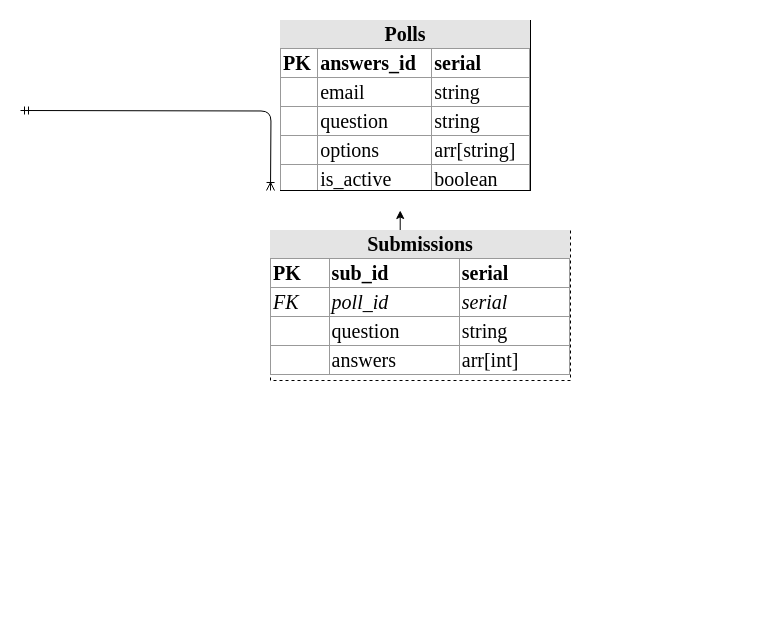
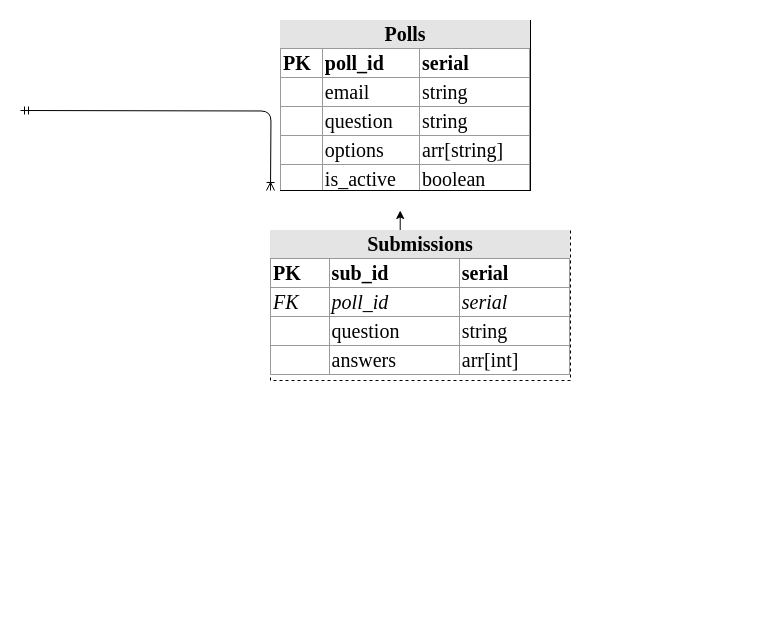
  <mxCell id="0" />
  <mxCell id="1" parent="0" />
- <mxCell id="2" value="&lt;div style=&quot;text-align: center; box-sizing: border-box; width: 100%; background: rgb(228, 228, 228); padding: 2px; font-size: 20px;&quot;&gt;&lt;b style=&quot;font-size: 20px;&quot;&gt;Polls&lt;/b&gt;&lt;/div&gt;&lt;table style=&quot;width: 100%; font-size: 20px; border: 1px solid rgb(153, 153, 153); border-collapse: collapse;&quot; cellpadding=&quot;2&quot; cellspacing=&quot;0&quot; border=&quot;1&quot;&gt;&lt;tbody style=&quot;font-size: 20px;&quot;&gt;&lt;tr style=&quot;font-size: 20px;&quot;&gt;&lt;td style=&quot;font-size: 20px;&quot;&gt;&lt;b style=&quot;font-size: 20px;&quot;&gt;PK&lt;/b&gt;&lt;/td&gt;&lt;td style=&quot;font-size: 20px;&quot;&gt;&lt;b style=&quot;font-size: 20px;&quot;&gt;answers_id&lt;/b&gt;&lt;/td&gt;&lt;td style=&quot;font-size: 20px;&quot;&gt;&lt;b style=&quot;font-size: 20px;&quot;&gt;serial&lt;/b&gt;&lt;/td&gt;&lt;/tr&gt;&lt;tr style=&quot;font-size: 20px;&quot;&gt;&lt;td style=&quot;font-size: 20px;&quot;&gt;&lt;br style=&quot;font-size: 20px;&quot;&gt;&lt;/td&gt;&lt;td style=&quot;font-size: 20px;&quot;&gt;email&lt;/td&gt;&lt;td style=&quot;font-size: 20px;&quot;&gt;string&lt;/td&gt;&lt;/tr&gt;&lt;tr style=&quot;font-size: 20px;&quot;&gt;&lt;td style=&quot;font-size: 20px;&quot;&gt;&lt;/td&gt;&lt;td style=&quot;font-size: 20px;&quot;&gt;question&lt;/td&gt;&lt;td style=&quot;font-size: 20px;&quot;&gt;string&lt;/td&gt;&lt;/tr&gt;&lt;tr style=&quot;font-size: 20px;&quot;&gt;&lt;td style=&quot;font-size: 20px;&quot;&gt;&lt;br style=&quot;font-size: 20px;&quot;&gt;&lt;/td&gt;&lt;td style=&quot;font-size: 20px;&quot;&gt;options&lt;br style=&quot;font-size: 20px;&quot;&gt;&lt;/td&gt;&lt;td style=&quot;font-size: 20px;&quot;&gt;arr[string]&lt;/td&gt;&lt;/tr&gt;&lt;tr style=&quot;font-size: 20px;&quot;&gt;&lt;td style=&quot;font-size: 20px;&quot;&gt;&lt;br style=&quot;font-size: 20px;&quot;&gt;&lt;/td&gt;&lt;td style=&quot;font-size: 20px;&quot;&gt;is_active&lt;/td&gt;&lt;td style=&quot;font-size: 20px;&quot;&gt;boolean&lt;/td&gt;&lt;/tr&gt;&lt;/tbody&gt;&lt;/table&gt;" style="verticalAlign=top;align=left;overflow=fill;html=1;rounded=0;shadow=0;comic=0;labelBackgroundColor=none;strokeColor=#000000;strokeWidth=1;fillColor=#ffffff;fontFamily=Verdana;fontSize=20;fontColor=#000000;" parent="1" vertex="1"><mxGeometry x="280" y="20" width="250" height="170" as="geometry" /></mxCell>
+ <mxCell id="2" value="&lt;div style=&quot;text-align: center; box-sizing: border-box; width: 100%; background: rgb(228, 228, 228); padding: 2px; font-size: 20px;&quot;&gt;&lt;b style=&quot;font-size: 20px;&quot;&gt;Polls&lt;/b&gt;&lt;/div&gt;&lt;table style=&quot;width: 100%; font-size: 20px; border: 1px solid rgb(153, 153, 153); border-collapse: collapse;&quot; cellpadding=&quot;2&quot; cellspacing=&quot;0&quot; border=&quot;1&quot;&gt;&lt;tbody style=&quot;font-size: 20px;&quot;&gt;&lt;tr style=&quot;font-size: 20px;&quot;&gt;&lt;td style=&quot;font-size: 20px;&quot;&gt;&lt;b style=&quot;font-size: 20px;&quot;&gt;PK&lt;/b&gt;&lt;/td&gt;&lt;td style=&quot;font-size: 20px;&quot;&gt;&lt;b style=&quot;font-size: 20px;&quot;&gt;poll_id&lt;/b&gt;&lt;/td&gt;&lt;td style=&quot;font-size: 20px;&quot;&gt;&lt;b style=&quot;font-size: 20px;&quot;&gt;serial&lt;/b&gt;&lt;/td&gt;&lt;/tr&gt;&lt;tr style=&quot;font-size: 20px;&quot;&gt;&lt;td style=&quot;font-size: 20px;&quot;&gt;&lt;br style=&quot;font-size: 20px;&quot;&gt;&lt;/td&gt;&lt;td style=&quot;font-size: 20px;&quot;&gt;email&lt;/td&gt;&lt;td style=&quot;font-size: 20px;&quot;&gt;string&lt;/td&gt;&lt;/tr&gt;&lt;tr style=&quot;font-size: 20px;&quot;&gt;&lt;td style=&quot;font-size: 20px;&quot;&gt;&lt;/td&gt;&lt;td style=&quot;font-size: 20px;&quot;&gt;question&lt;/td&gt;&lt;td style=&quot;font-size: 20px;&quot;&gt;string&lt;/td&gt;&lt;/tr&gt;&lt;tr style=&quot;font-size: 20px;&quot;&gt;&lt;td style=&quot;font-size: 20px;&quot;&gt;&lt;br style=&quot;font-size: 20px;&quot;&gt;&lt;/td&gt;&lt;td style=&quot;font-size: 20px;&quot;&gt;options&lt;br style=&quot;font-size: 20px;&quot;&gt;&lt;/td&gt;&lt;td style=&quot;font-size: 20px;&quot;&gt;arr[string]&lt;/td&gt;&lt;/tr&gt;&lt;tr style=&quot;font-size: 20px;&quot;&gt;&lt;td style=&quot;font-size: 20px;&quot;&gt;&lt;br style=&quot;font-size: 20px;&quot;&gt;&lt;/td&gt;&lt;td style=&quot;font-size: 20px;&quot;&gt;is_active&lt;/td&gt;&lt;td style=&quot;font-size: 20px;&quot;&gt;boolean&lt;/td&gt;&lt;/tr&gt;&lt;/tbody&gt;&lt;/table&gt;" style="verticalAlign=top;align=left;overflow=fill;html=1;rounded=0;shadow=0;comic=0;labelBackgroundColor=none;strokeColor=#000000;strokeWidth=1;fillColor=#ffffff;fontFamily=Verdana;fontSize=20;fontColor=#000000;" parent="1" vertex="1"><mxGeometry x="280" y="20" width="250" height="170" as="geometry" /></mxCell>
  <mxCell id="3" style="edgeStyle=orthogonalEdgeStyle;html=1;labelBackgroundColor=none;startArrow=ERmandOne;endArrow=ERoneToMany;fontFamily=Verdana;fontSize=20;align=left;" parent="1" edge="1"><mxGeometry relative="1" as="geometry"><mxPoint x="20" y="460" as="sourcePoint" /></mxGeometry></mxCell>
  <mxCell id="4" style="edgeStyle=orthogonalEdgeStyle;html=1;exitX=0;exitY=0.75;entryX=1;entryY=0.5;dashed=1;labelBackgroundColor=none;startArrow=ERmandOne;endArrow=ERoneToMany;fontFamily=Verdana;fontSize=20;align=left;" parent="1" edge="1"><mxGeometry relative="1" as="geometry"><mxPoint x="110" y="505" as="targetPoint" /></mxGeometry></mxCell>
  <mxCell id="5" style="edgeStyle=orthogonalEdgeStyle;html=1;entryX=0.5;entryY=0;labelBackgroundColor=none;startArrow=ERmandOne;endArrow=ERoneToMany;fontFamily=Verdana;fontSize=20;align=left;" parent="1" edge="1"><mxGeometry relative="1" as="geometry"><mxPoint x="20" y="330" as="targetPoint" /></mxGeometry></mxCell>
  <mxCell id="6" style="edgeStyle=orthogonalEdgeStyle;html=1;entryX=0.5;entryY=0;labelBackgroundColor=none;startArrow=ERmandOne;endArrow=ERoneToMany;fontFamily=Verdana;fontSize=20;align=left;dashed=1;" parent="1" edge="1"><mxGeometry relative="1" as="geometry"><mxPoint x="370" y="600" as="targetPoint" /></mxGeometry></mxCell>
  <mxCell id="7" style="edgeStyle=orthogonalEdgeStyle;html=1;entryX=0.5;entryY=0;dashed=1;labelBackgroundColor=none;startArrow=ERmandOne;endArrow=ERoneToMany;fontFamily=Verdana;fontSize=20;align=left;" parent="1" edge="1"><mxGeometry relative="1" as="geometry"><mxPoint x="740" y="370" as="sourcePoint" /></mxGeometry></mxCell>
  <mxCell id="8" value="" style="edgeStyle=orthogonalEdgeStyle;html=1;endArrow=ERoneToMany;startArrow=ERmandOne;labelBackgroundColor=none;fontFamily=Verdana;fontSize=20;align=left;exitX=0.5;exitY=1;entryX=0.5;entryY=0;" parent="1" edge="1"><mxGeometry width="100" height="100" relative="1" as="geometry"><mxPoint x="20" y="110" as="sourcePoint" /><mxPoint x="270" y="190" as="targetPoint" /></mxGeometry></mxCell>
  <mxCell id="9" style="edgeStyle=orthogonalEdgeStyle;rounded=0;orthogonalLoop=1;jettySize=auto;html=1;exitX=0.5;exitY=0;exitDx=0;exitDy=0;fontSize=20;" edge="1" parent="1" source="10"><mxGeometry relative="1" as="geometry"><mxPoint x="399.714" y="210" as="targetPoint" /></mxGeometry></mxCell>
  <mxCell id="10" value="&lt;div style=&quot;text-align: center ; box-sizing: border-box ; width: 100% ; background: rgb(228 , 228 , 228) ; padding: 2px ; font-size: 20px&quot;&gt;&lt;b style=&quot;font-size: 20px&quot;&gt;Submissions&lt;/b&gt;&lt;/div&gt;&lt;table style=&quot;width: 100% ; font-size: 20px ; border: 1px solid rgb(153 , 153 , 153) ; border-collapse: collapse&quot; cellpadding=&quot;2&quot; cellspacing=&quot;0&quot; border=&quot;1&quot;&gt;&lt;tbody style=&quot;font-size: 20px&quot;&gt;&lt;tr style=&quot;font-size: 20px&quot;&gt;&lt;td style=&quot;font-size: 20px&quot;&gt;&lt;b style=&quot;font-size: 20px&quot;&gt;PK&lt;/b&gt;&lt;/td&gt;&lt;td style=&quot;font-size: 20px&quot;&gt;&lt;b style=&quot;font-size: 20px&quot;&gt;sub_id&lt;/b&gt;&lt;/td&gt;&lt;td style=&quot;font-size: 20px&quot;&gt;&lt;b style=&quot;font-size: 20px&quot;&gt;serial&lt;/b&gt;&lt;/td&gt;&lt;/tr&gt;&lt;tr style=&quot;font-size: 20px&quot;&gt;&lt;td style=&quot;font-size: 20px&quot;&gt;&lt;i&gt;FK&lt;/i&gt;&lt;/td&gt;&lt;td style=&quot;font-size: 20px&quot;&gt;&lt;i&gt;poll_id&lt;/i&gt;&lt;/td&gt;&lt;td style=&quot;font-size: 20px&quot;&gt;&lt;i&gt;serial&lt;/i&gt;&lt;/td&gt;&lt;/tr&gt;&lt;tr style=&quot;font-size: 20px&quot;&gt;&lt;td style=&quot;font-size: 20px&quot;&gt;&lt;/td&gt;&lt;td style=&quot;font-size: 20px&quot;&gt;question&lt;/td&gt;&lt;td style=&quot;font-size: 20px&quot;&gt;string&lt;/td&gt;&lt;/tr&gt;&lt;tr style=&quot;font-size: 20px&quot;&gt;&lt;td style=&quot;font-size: 20px&quot;&gt;&lt;br style=&quot;font-size: 20px&quot;&gt;&lt;/td&gt;&lt;td style=&quot;font-size: 20px&quot;&gt;answers&lt;br style=&quot;font-size: 20px&quot;&gt;&lt;/td&gt;&lt;td style=&quot;font-size: 20px&quot;&gt;arr[int]&lt;/td&gt;&lt;/tr&gt;&lt;/tbody&gt;&lt;/table&gt;" style="verticalAlign=top;align=left;overflow=fill;html=1;rounded=0;shadow=0;comic=0;labelBackgroundColor=none;strokeColor=#000000;strokeWidth=1;fillColor=#ffffff;fontFamily=Verdana;fontSize=20;fontColor=#000000;dashed=1;" vertex="1" parent="1"><mxGeometry x="270" y="230" width="300" height="150" as="geometry" /></mxCell>
